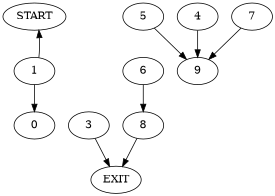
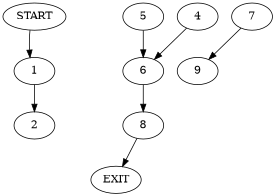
  digraph {
    n1 [label=START]
    1
-   2 [label=0]
+   2
    n4 [label=EXIT]
-   3
    4
    6
    5
    8
    7
    9
-   1 -> n1
+   n1 -> 1
    1 -> 2
-   3 -> n4
-   4 -> 9
+   4 -> 6
    6 -> 8
-   5 -> 9
+   5 -> 6
    8 -> n4
    7 -> 9
  }
